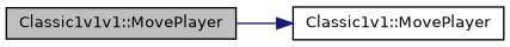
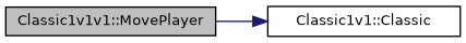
  digraph {
    rankdir=LR
    node [color=black fontname=Helvetica fontsize=10 shape=record style=filled]
    n1 [fillcolor=grey75 fontcolor=black height=0.2 label="Classic1v1v1::MovePlayer" width=0.4]
-   n2 [fillcolor=white height=0.2 label="Classic1v1::MovePlayer" width=0.4]
+   n2 [fillcolor=white height=0.2 label="Classic1v1::Classic" width=0.4]
    n1 -> n2 [color=midnightblue fontname=Helvetica fontsize=10 labelfontname=Helvetica labelfontsize=10 style=solid]
  }
